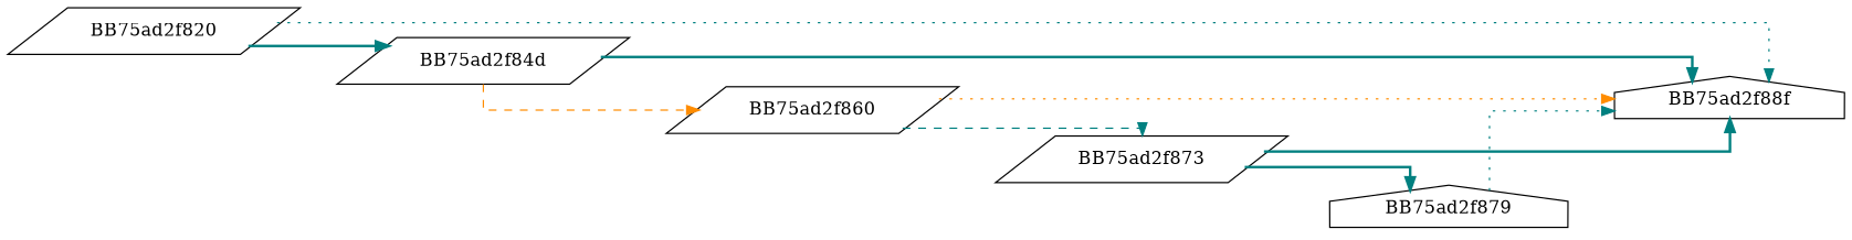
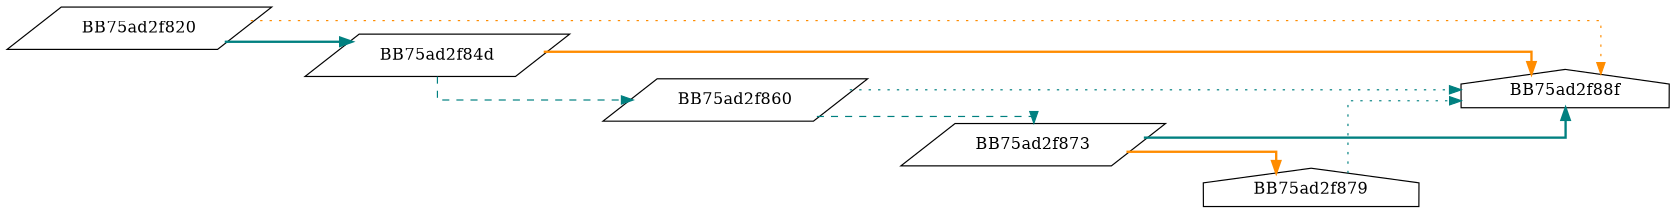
  digraph {
    rankdir=LR
    splines=ortho
    node [shape=parallelogram]
    edge [color=teal style=bold]
    BB75ad2f88f [shape=house]
    BB75ad2f820
    BB75ad2f84d
    BB75ad2f860
    BB75ad2f873
    BB75ad2f879 [shape=house]
-   BB75ad2f820 -> BB75ad2f88f [style=dotted]
+   BB75ad2f820 -> BB75ad2f88f [color=darkorange style=dotted]
    BB75ad2f820 -> BB75ad2f84d
-   BB75ad2f84d -> BB75ad2f88f
-   BB75ad2f84d -> BB75ad2f860 [color=darkorange style=dashed]
-   BB75ad2f860 -> BB75ad2f88f [color=darkorange style=dotted]
+   BB75ad2f84d -> BB75ad2f88f [color=darkorange]
+   BB75ad2f84d -> BB75ad2f860 [style=dashed]
+   BB75ad2f860 -> BB75ad2f88f [style=dotted]
    BB75ad2f860 -> BB75ad2f873 [style=dashed]
    BB75ad2f873 -> BB75ad2f88f
-   BB75ad2f873 -> BB75ad2f879
+   BB75ad2f873 -> BB75ad2f879 [color=darkorange]
    BB75ad2f879 -> BB75ad2f88f [style=dotted]
  }
